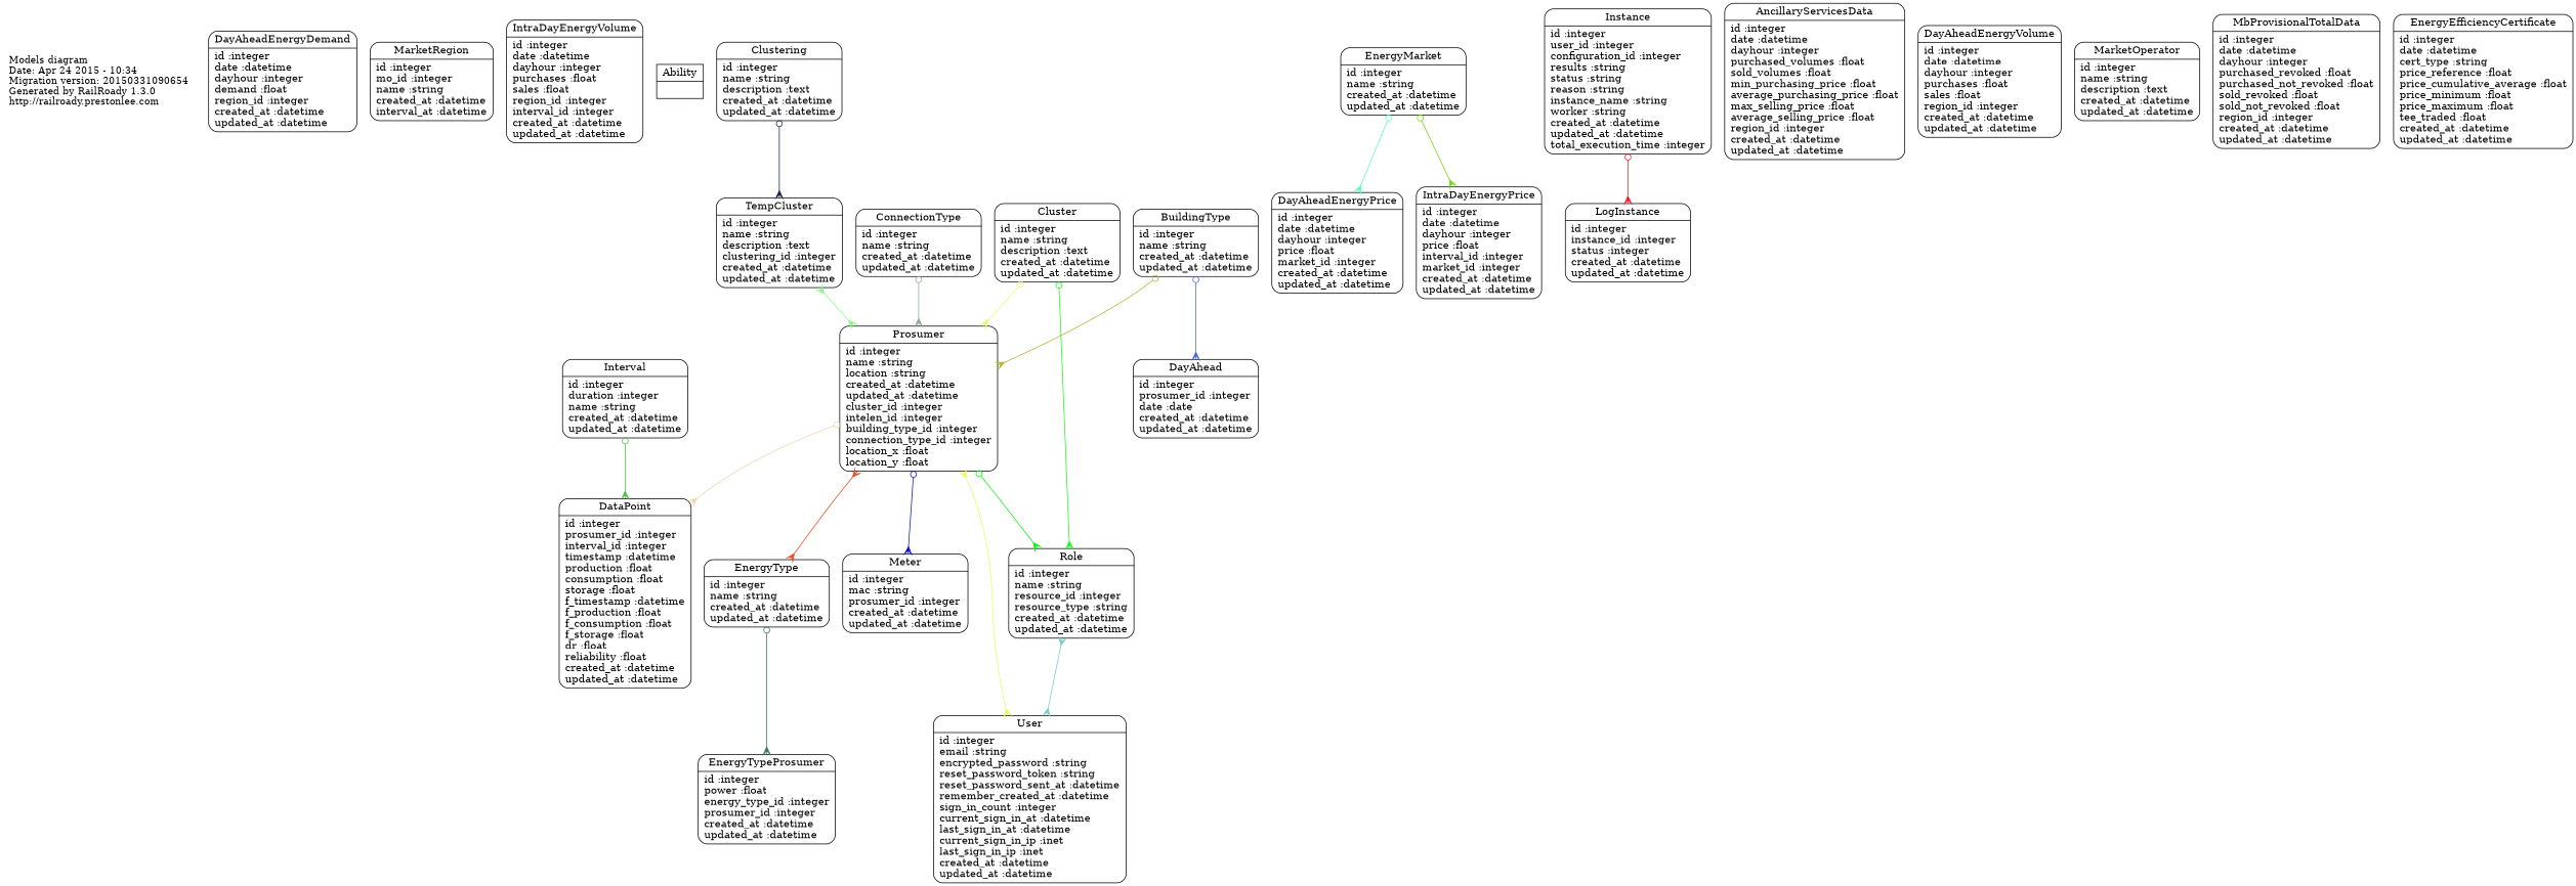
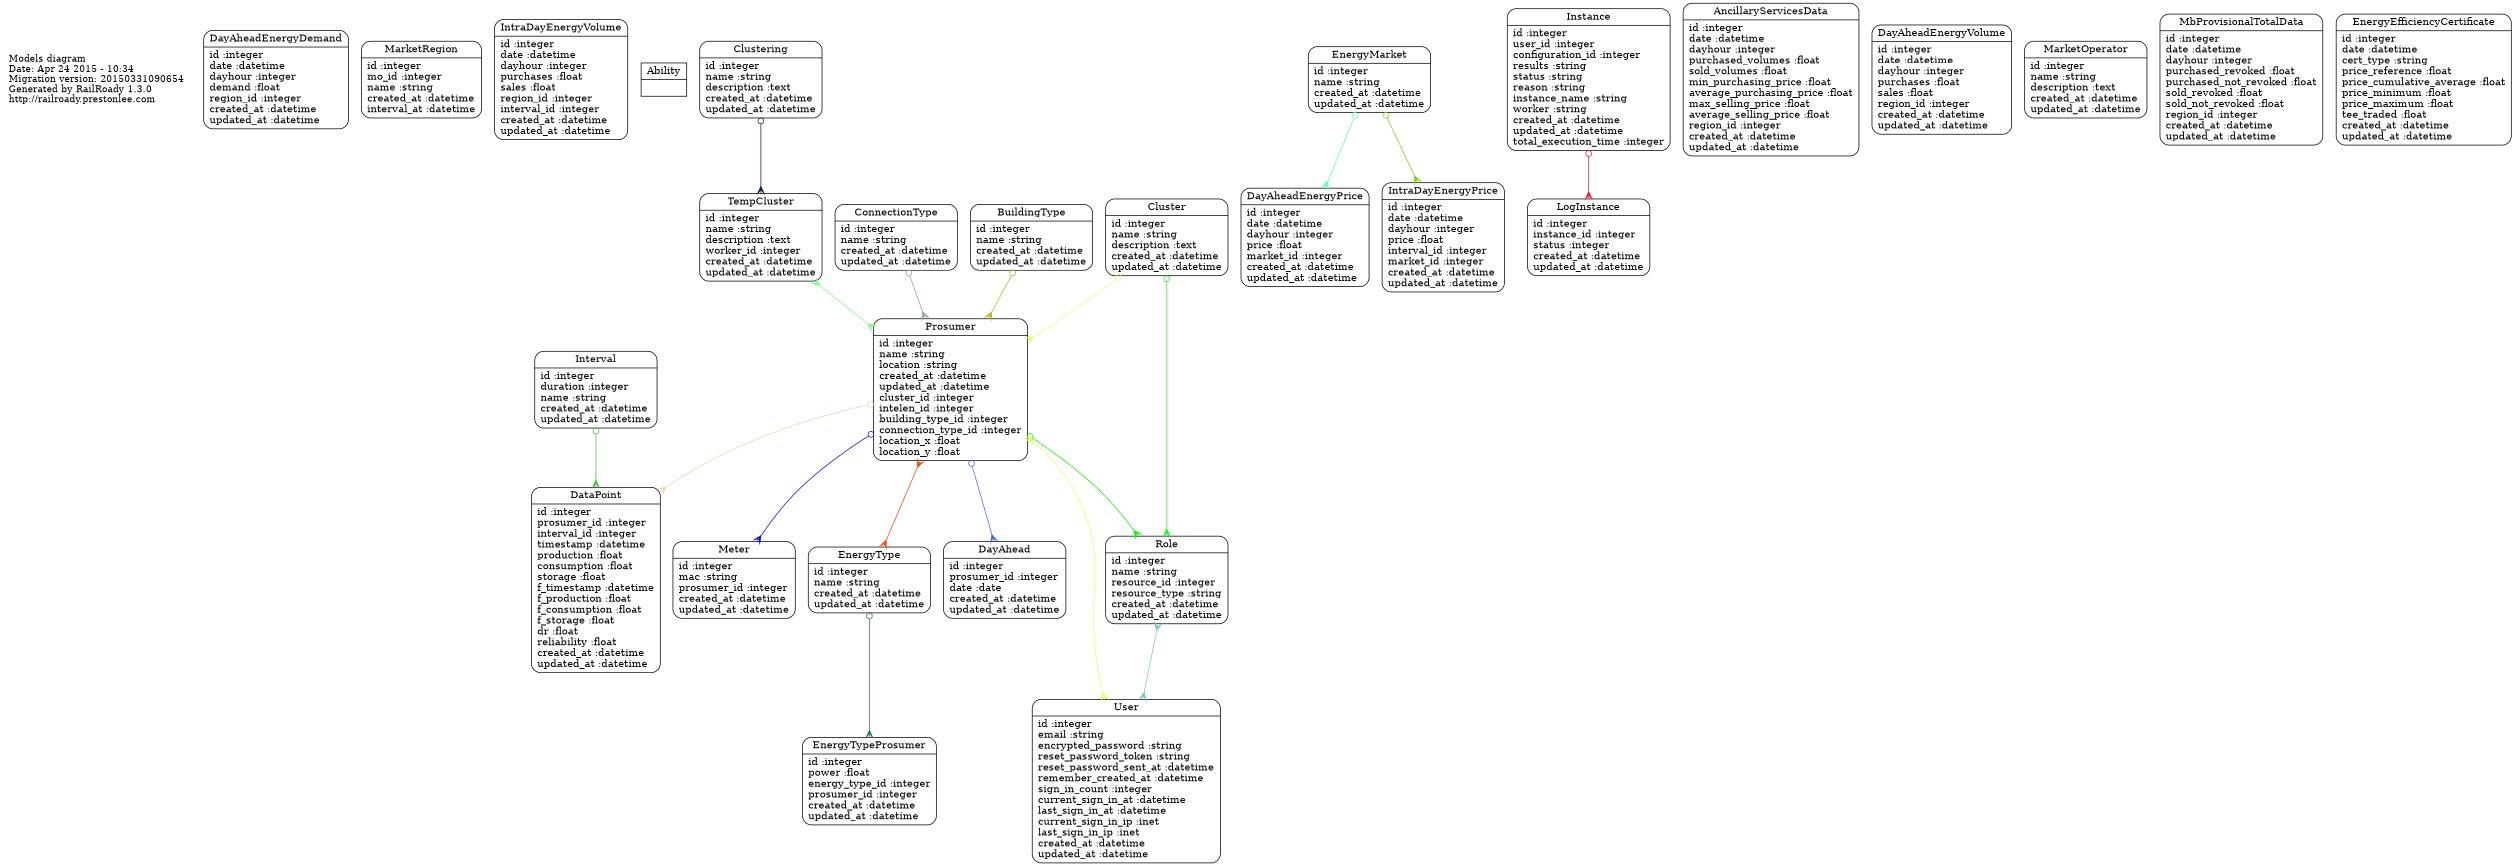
  digraph {
    splines=true
    node [shape=Mrecord]
    edge [arrowhead=crow arrowtail=odot dir=both]
    n1 [fontsize=13 label="Models diagram\lDate: Apr 24 2015 - 10:34\lMigration version: 20150331090654\lGenerated by RailRoady 1.3.0\lhttp://railroady.prestonlee.com\l" shape=plaintext]
    n2 [label="{DayAheadEnergyDemand|id :integer\ldate :datetime\ldayhour :integer\ldemand :float\lregion_id :integer\lcreated_at :datetime\lupdated_at :datetime\l}"]
    n3 [label="{MarketRegion|id :integer\lmo_id :integer\lname :string\lcreated_at :datetime\linterval_at :datetime\l}"]
    n4 [label="{IntraDayEnergyVolume|id :integer\ldate :datetime\ldayhour :integer\lpurchases :float\lsales :float\lregion_id :integer\linterval_id :integer\lcreated_at :datetime\lupdated_at :datetime\l}"]
    n5 [label="{Ability|}" shape=record]
    n6 [label="{Interval|id :integer\lduration :integer\lname :string\lcreated_at :datetime\lupdated_at :datetime\l}"]
    n7 [label="{DataPoint|id :integer\lprosumer_id :integer\linterval_id :integer\ltimestamp :datetime\lproduction :float\lconsumption :float\lstorage :float\lf_timestamp :datetime\lf_production :float\lf_consumption :float\lf_storage :float\ldr :float\lreliability :float\lcreated_at :datetime\lupdated_at :datetime\l}"]
    n8 [label="{DayAheadEnergyPrice|id :integer\ldate :datetime\ldayhour :integer\lprice :float\lmarket_id :integer\lcreated_at :datetime\lupdated_at :datetime\l}"]
    n9 [label="{EnergyMarket|id :integer\lname :string\lcreated_at :datetime\lupdated_at :datetime\l}"]
    n10 [label="{IntraDayEnergyPrice|id :integer\ldate :datetime\ldayhour :integer\lprice :float\linterval_id :integer\lmarket_id :integer\lcreated_at :datetime\lupdated_at :datetime\l}"]
    n11 [label="{LogInstance|id :integer\linstance_id :integer\lstatus :integer\lcreated_at :datetime\lupdated_at :datetime\l}"]
-   n12 [label="{TempCluster|id :integer\lname :string\ldescription :text\lclustering_id :integer\lcreated_at :datetime\lupdated_at :datetime\l}"]
+   n12 [label="{TempCluster|id :integer\lname :string\ldescription :text\lworker_id :integer\lcreated_at :datetime\lupdated_at :datetime\l}"]
    n13 [label="{Prosumer|id :integer\lname :string\llocation :string\lcreated_at :datetime\lupdated_at :datetime\lcluster_id :integer\lintelen_id :integer\lbuilding_type_id :integer\lconnection_type_id :integer\llocation_x :float\llocation_y :float\l}"]
    n14 [label="{Meter|id :integer\lmac :string\lprosumer_id :integer\lcreated_at :datetime\lupdated_at :datetime\l}"]
    n15 [label="{Role|id :integer\lname :string\lresource_id :integer\lresource_type :string\lcreated_at :datetime\lupdated_at :datetime\l}"]
    n16 [label="{User|id :integer\lemail :string\lencrypted_password :string\lreset_password_token :string\lreset_password_sent_at :datetime\lremember_created_at :datetime\lsign_in_count :integer\lcurrent_sign_in_at :datetime\llast_sign_in_at :datetime\lcurrent_sign_in_ip :inet\llast_sign_in_ip :inet\lcreated_at :datetime\lupdated_at :datetime\l}"]
    n17 [label="{EnergyType|id :integer\lname :string\lcreated_at :datetime\lupdated_at :datetime\l}"]
    n18 [label="{DayAhead|id :integer\lprosumer_id :integer\ldate :date\lcreated_at :datetime\lupdated_at :datetime\l}"]
    n19 [label="{Instance|id :integer\luser_id :integer\lconfiguration_id :integer\lresults :string\lstatus :string\lreason :string\linstance_name :string\lworker :string\lcreated_at :datetime\lupdated_at :datetime\ltotal_execution_time :integer\l}"]
    n20 [label="{EnergyTypeProsumer|id :integer\lpower :float\lenergy_type_id :integer\lprosumer_id :integer\lcreated_at :datetime\lupdated_at :datetime\l}"]
    n21 [label="{AncillaryServicesData|id :integer\ldate :datetime\ldayhour :integer\lpurchased_volumes :float\lsold_volumes :float\lmin_purchasing_price :float\laverage_purchasing_price :float\lmax_selling_price :float\laverage_selling_price :float\lregion_id :integer\lcreated_at :datetime\lupdated_at :datetime\l}"]
    n22 [label="{DayAheadEnergyVolume|id :integer\ldate :datetime\ldayhour :integer\lpurchases :float\lsales :float\lregion_id :integer\lcreated_at :datetime\lupdated_at :datetime\l}"]
    n23 [label="{Cluster|id :integer\lname :string\ldescription :text\lcreated_at :datetime\lupdated_at :datetime\l}"]
    n24 [label="{MarketOperator|id :integer\lname :string\ldescription :text\lcreated_at :datetime\lupdated_at :datetime\l}"]
    n25 [label="{MbProvisionalTotalData|id :integer\ldate :datetime\ldayhour :integer\lpurchased_revoked :float\lpurchased_not_revoked :float\lsold_revoked :float\lsold_not_revoked :float\lregion_id :integer\lcreated_at :datetime\lupdated_at :datetime\l}"]
    n26 [label="{ConnectionType|id :integer\lname :string\lcreated_at :datetime\lupdated_at :datetime\l}"]
    n27 [label="{EnergyEfficiencyCertificate|id :integer\ldate :datetime\lcert_type :string\lprice_reference :float\lprice_cumulative_average :float\lprice_minimum :float\lprice_maximum :float\ltee_traded :float\lcreated_at :datetime\lupdated_at :datetime\l}"]
    n28 [label="{BuildingType|id :integer\lname :string\lcreated_at :datetime\lupdated_at :datetime\l}"]
    n29 [label="{Clustering|id :integer\lname :string\ldescription :text\lcreated_at :datetime\lupdated_at :datetime\l}"]
    n6 -> n7 [color="#43C339"]
    n9 -> n8 [color="#57FCB7"]
    n9 -> n10 [color="#70D90C"]
    n12 -> n13 [arrowtail=crow color="#84FC83"]
    n13 -> n7 [color="#EBD6AE"]
    n13 -> n14 [color="#060CD1"]
    n13 -> n15 [color="#00FC01"]
    n13 -> n16 [arrowtail=crow color="#EBFC59"]
    n13 -> n17 [arrowtail=crow color="#F54415"]
-   n28 -> n18 [color="#4068EC"]
+   n13 -> n18 [color="#4068EC"]
    n15 -> n16 [arrowtail=crow color="#77C9C4"]
    n17 -> n20 [color="#367651"]
    n19 -> n11 [color="#FE1428"]
    n23 -> n13 [color="#EDF86E"]
    n23 -> n15 [color="#11FC13"]
    n26 -> n13 [color="#8CA78B"]
    n28 -> n13 [color="#B5B228"]
    n29 -> n12 [color="#112240"]
  }
